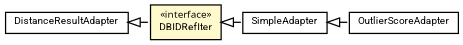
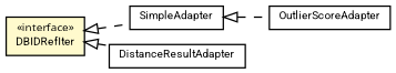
  digraph {
    fontname="Open Sans"
    nodesep=0.15
    rankdir=LR
    ranksep=0.25
    node [fontcolor=black fontname="Open Sans" fontsize=8 margin=0 shape=plaintext]
    edge [arrowtail=empty color=black dir=back fontname="Open Sans" fontsize=7 labelfontname=Roboto labelfontsize=7 style=dashed weight=9]
    n1 [height=0 label=<<table title="de.lmu.ifi.dbs.elki.evaluation.scores.adapter.SimpleAdapter" border="0" cellborder="1" cellspacing="0" cellpadding="2" href="SimpleAdapter.html" target="_parent"> 		<tr><td><table border="0" cellspacing="0" cellpadding="1"> 		<tr><td align="center" balign="center"> <font face="Roboto">SimpleAdapter</font> </td></tr> 		</table></td></tr> 		</table>> width=0]
    n2 [height=0 label=<<table title="de.lmu.ifi.dbs.elki.evaluation.scores.adapter.OutlierScoreAdapter" border="0" cellborder="1" cellspacing="0" cellpadding="2" href="OutlierScoreAdapter.html" target="_parent"> 		<tr><td><table border="0" cellspacing="0" cellpadding="1"> 		<tr><td align="center" balign="center"> <font face="Roboto">OutlierScoreAdapter</font> </td></tr> 		</table></td></tr> 		</table>> width=0]
    n3 [height=0 label=<<table title="de.lmu.ifi.dbs.elki.evaluation.scores.adapter.DBIDRefIter" border="0" cellborder="1" cellspacing="0" cellpadding="2" bgcolor="lemonChiffon" href="DBIDRefIter.html" target="_parent"> 		<tr><td><table border="0" cellspacing="0" cellpadding="1"> 		<tr><td align="center" balign="center"> &#171;interface&#187; </td></tr> 		<tr><td align="center" balign="center"> <font face="Roboto">DBIDRefIter</font> </td></tr> 		</table></td></tr> 		</table>> width=0]
    n4 [height=0 label=<<table title="de.lmu.ifi.dbs.elki.evaluation.scores.adapter.DistanceResultAdapter" border="0" cellborder="1" cellspacing="0" cellpadding="2" href="DistanceResultAdapter.html" target="_parent"> 		<tr><td><table border="0" cellspacing="0" cellpadding="1"> 		<tr><td align="center" balign="center"> <font face="Roboto">DistanceResultAdapter</font> </td></tr> 		</table></td></tr> 		</table>> width=0]
    n1 -> n2
    n3 -> n1
-   n4 -> n3
+   n3 -> n4
  }
